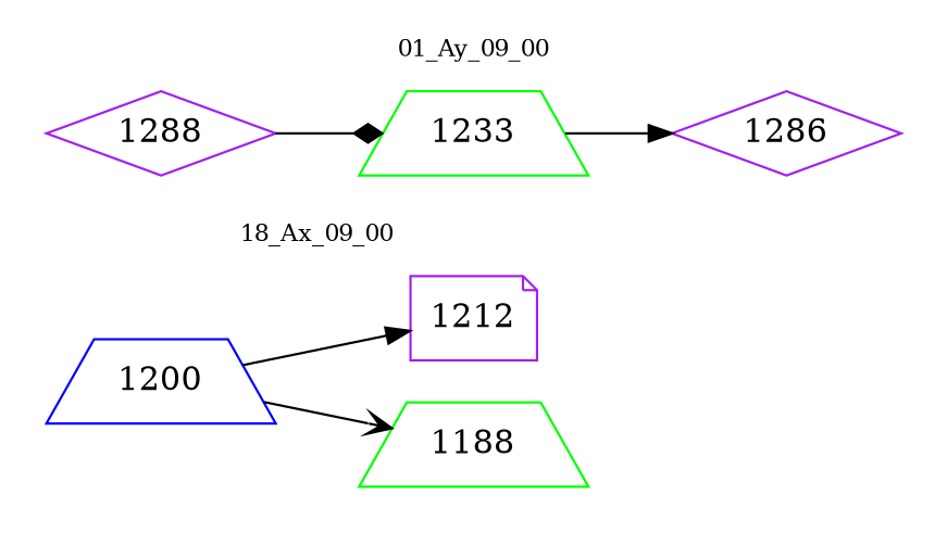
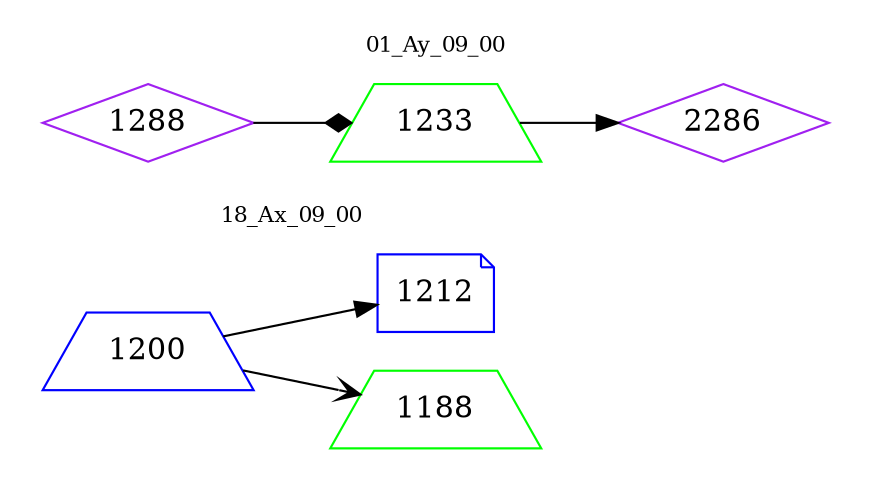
  digraph {
    rankdir=LR
    node [color=blue shape=trapezium]
    edge [arrowhead=normal color=black]
    n1 [label=1200]
    n2 [color=green label=1188]
-   n3 [color=purple label=1212 shape=note]
+   n3 [label=1212 shape=note]
    n4 [color=purple label=1288 shape=diamond]
    n5 [color=green label=1233]
-   n6 [color=purple label=1286 shape=diamond]
+   n6 [color=purple label=2286 shape=diamond]
    subgraph cluster_1 {
      color=white
      fontsize=10
      label="18_Ax_09_00"
      n1
      n2
      n3
    }
    subgraph cluster_2 {
      color=white
      fontsize=10
      label="01_Ay_09_00"
      n4
      n5
      n6
    }
    n1 -> n2 [arrowhead=vee]
    n1 -> n3
    n4 -> n5 [arrowhead=diamond]
    n5 -> n6
  }
